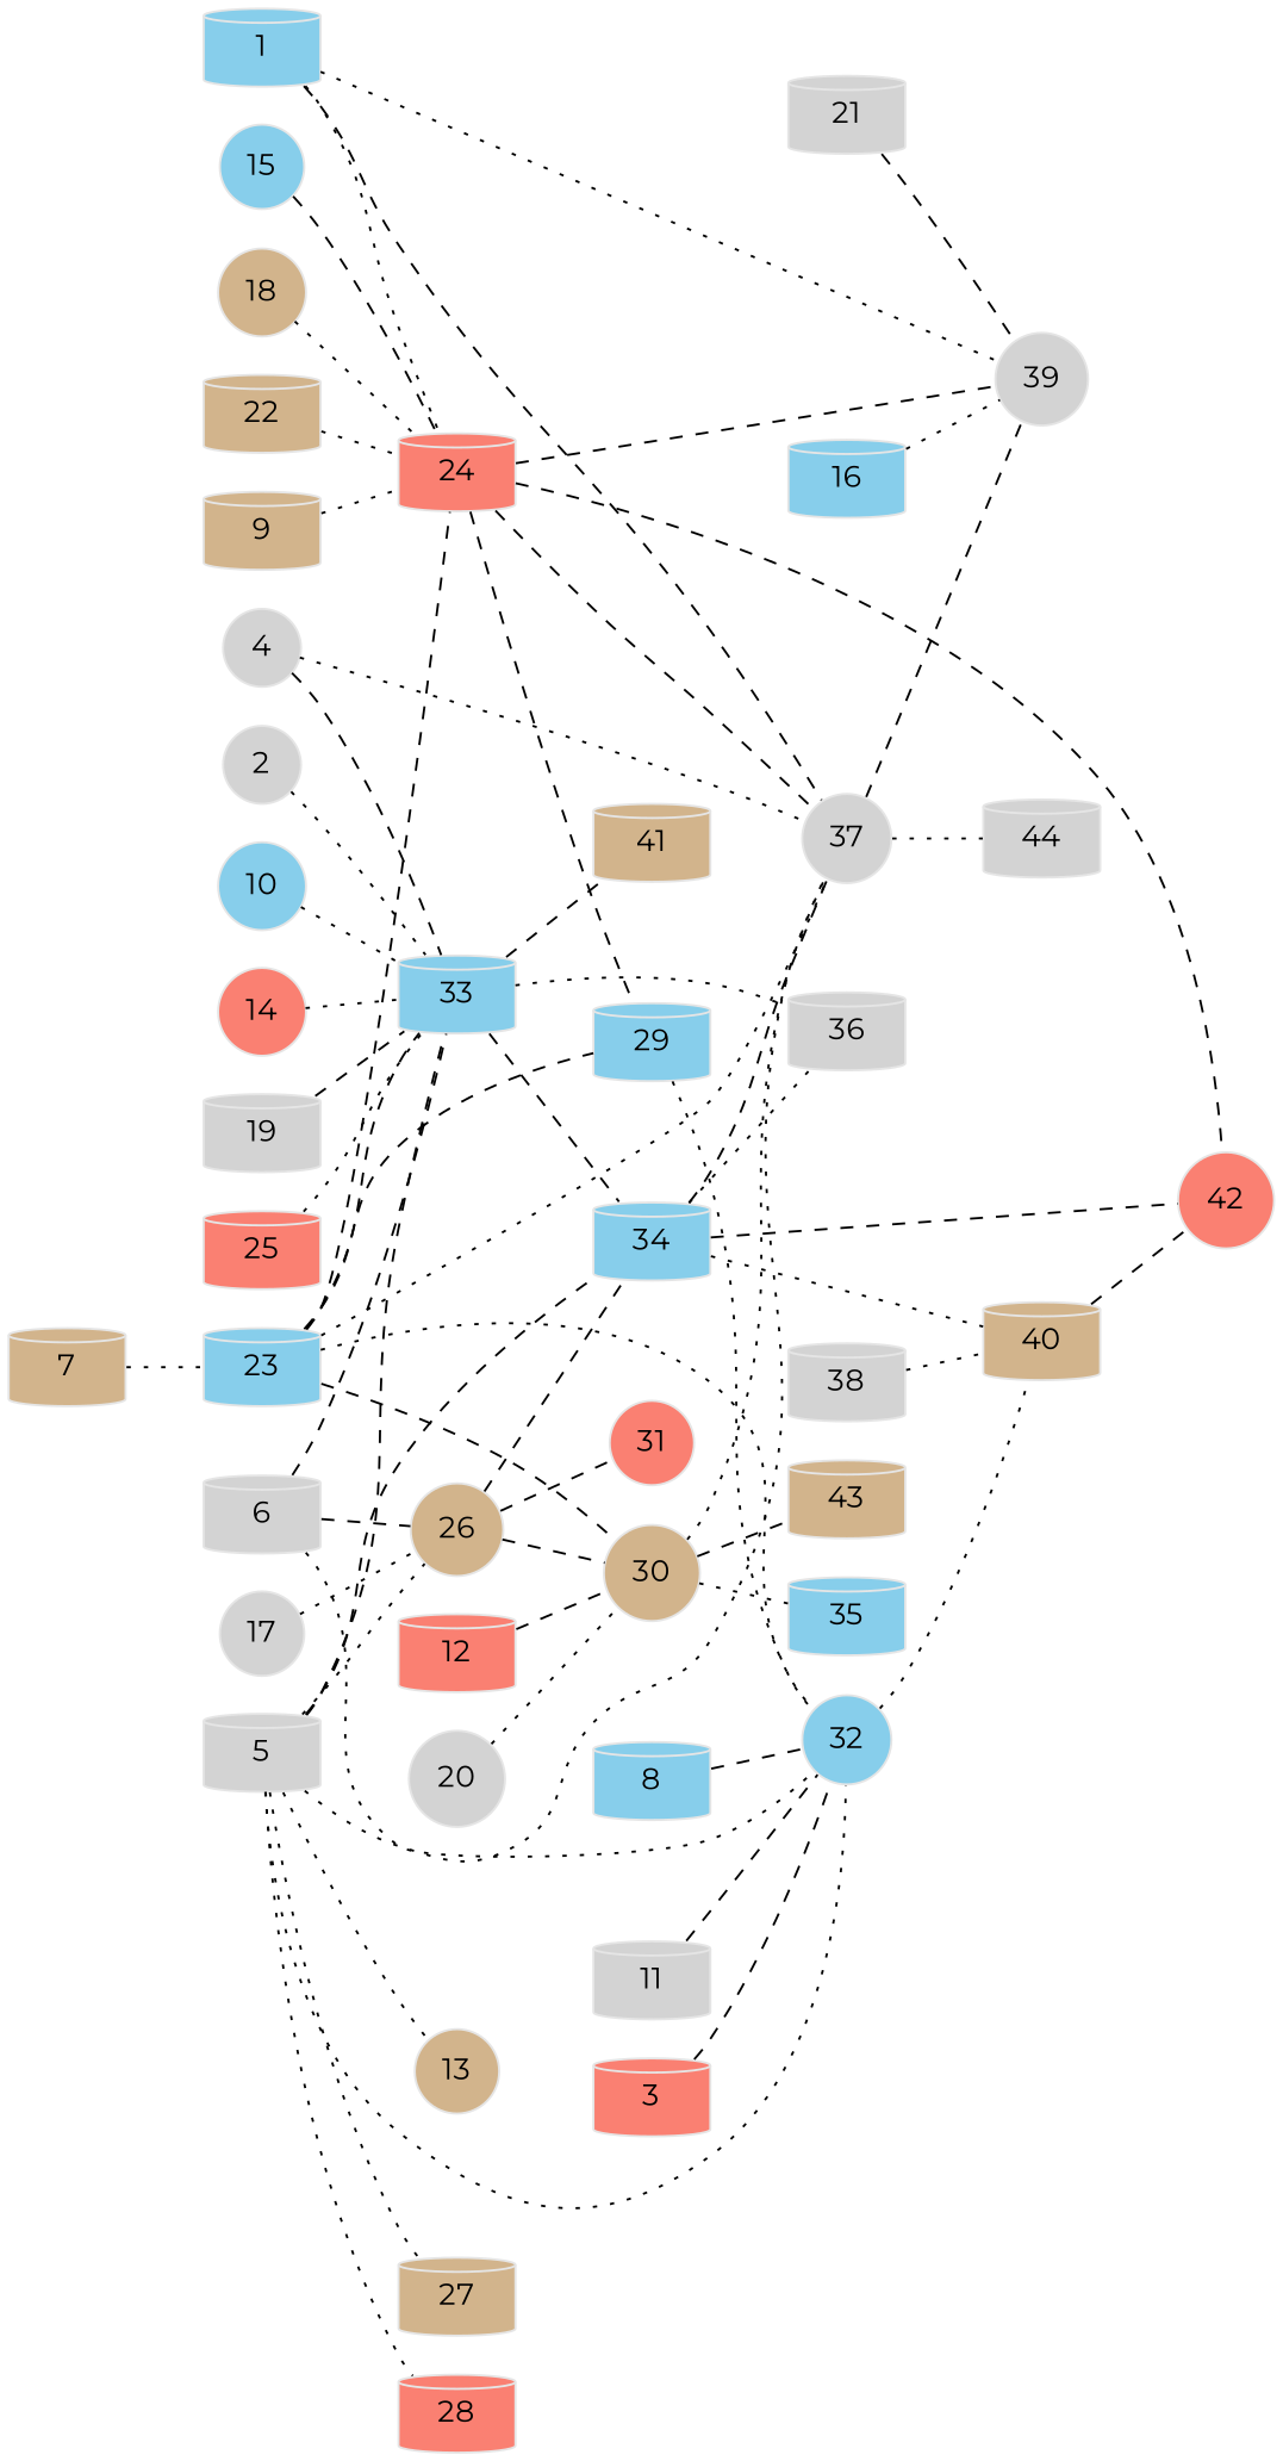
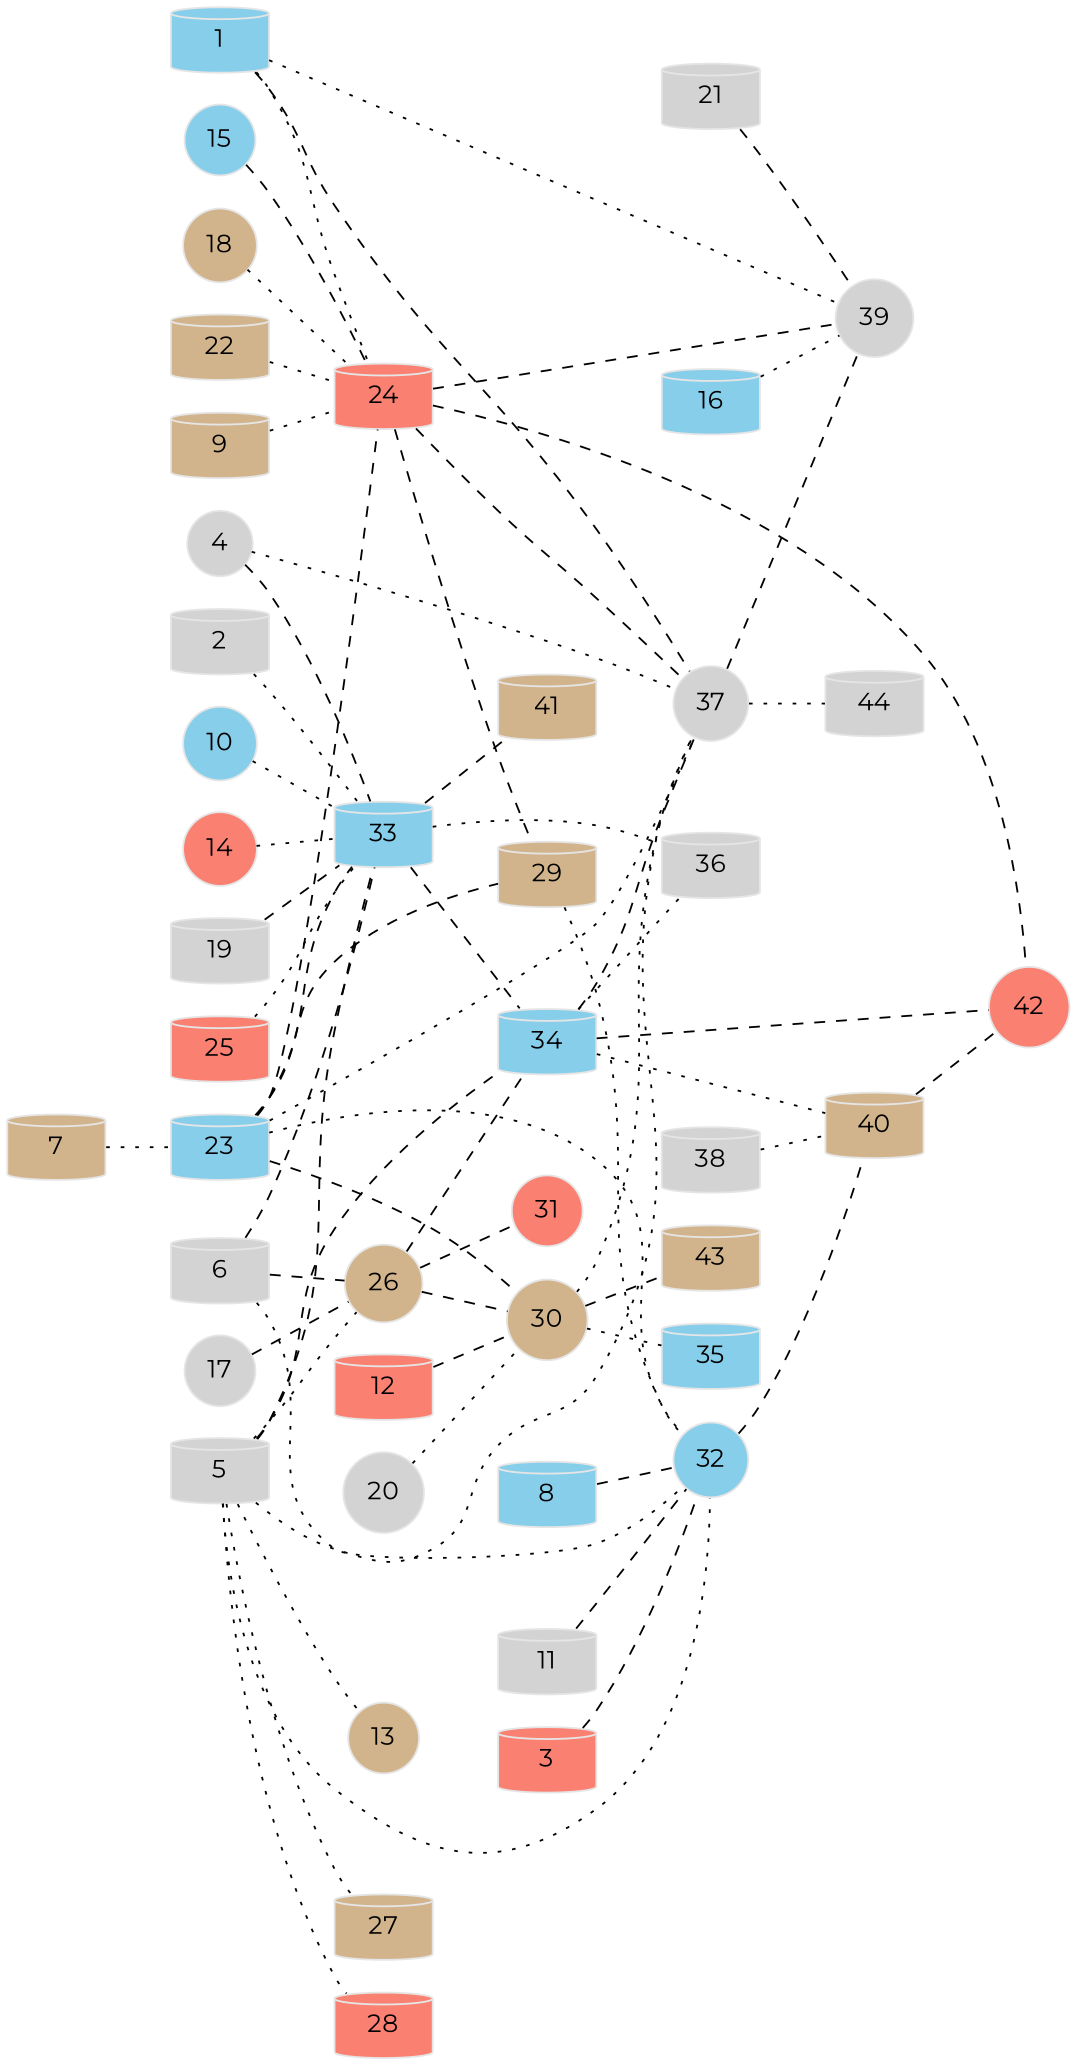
  graph {
    fontname=Montserrat
    rankdir=LR
    node [color=gray90 fillcolor=lightgrey fontname=Montserrat shape=cylinder style=filled]
    edge [fontname=Montserrat style=dashed weight=1.0]
    1 [fillcolor=skyblue]
    24 [fillcolor=salmon]
    37 [shape=circle]
    39 [shape=circle]
-   29 [fillcolor=skyblue]
+   29 [fillcolor=tan]
    42 [fillcolor=salmon shape=circle]
    44
-   2 [shape=circle]
+   2
    33 [fillcolor=skyblue]
    34 [fillcolor=skyblue]
    36
    41 [fillcolor=tan]
    3 [fillcolor=salmon]
    32 [fillcolor=skyblue shape=circle]
    40 [fillcolor=tan]
    4 [shape=circle]
    5
    13 [fillcolor=tan shape=circle]
    26 [fillcolor=tan shape=circle]
    27 [fillcolor=tan]
    28 [fillcolor=salmon]
    30 [fillcolor=tan shape=circle]
    31 [fillcolor=salmon shape=circle]
    6
    7 [fillcolor=tan]
    23 [fillcolor=skyblue]
    8 [fillcolor=skyblue]
    9 [fillcolor=tan]
    10 [fillcolor=skyblue shape=circle]
    11
    12 [fillcolor=salmon]
    35 [fillcolor=skyblue]
    43 [fillcolor=tan]
    14 [fillcolor=salmon shape=circle]
    15 [fillcolor=skyblue shape=circle]
    16 [fillcolor=skyblue]
    17 [shape=circle]
    18 [fillcolor=tan shape=circle]
    19
    20 [shape=circle]
    21
    22 [fillcolor=tan]
    25 [fillcolor=salmon]
    38
    1 -- 24 [style=dotted]
    1 -- 37
    1 -- 39 [style=dotted]
    24 -- 37
    24 -- 39
    24 -- 29
    24 -- 42
    37 -- 39
    37 -- 44 [style=dotted]
    29 -- 32 [style=dotted]
    2 -- 33 [style=dotted]
    33 -- 34
    33 -- 36 [style=dotted]
    33 -- 41
    34 -- 37
    34 -- 42 [weight=2.0]
    34 -- 36 [style=dotted]
    34 -- 40 [style=dotted weight=2.0]
    3 -- 32
-   32 -- 40 [style=dotted weight=2.0]
+   32 -- 40 [weight=2.0]
    40 -- 42
    4 -- 37 [style=dotted]
    4 -- 33
    5 -- 37 [style=dotted]
    5 -- 33 [weight=4.0]
    5 -- 34
    5 -- 32 [style=dotted]
    5 -- 13 [style=dotted]
    5 -- 26 [style=dotted]
    5 -- 27 [style=dotted]
    5 -- 28 [style=dotted]
    26 -- 34
    26 -- 30
    26 -- 31
    30 -- 37 [style=dotted]
    30 -- 35 [style=dotted]
    30 -- 43
    6 -- 33
    6 -- 32 [style=dotted]
    6 -- 26 [weight=2.0]
    7 -- 23 [style=dotted]
    23 -- 24
    23 -- 37 [style=dotted]
    23 -- 29
    23 -- 33
    23 -- 32 [style=dotted weight=3.0]
    23 -- 30 [weight=2.0]
    8 -- 32
    9 -- 24 [style=dotted]
    10 -- 33 [style=dotted]
    11 -- 32
    12 -- 30
    14 -- 33 [style=dotted]
    15 -- 24
    16 -- 39 [style=dotted]
-   17 -- 26 [style=dotted]
+   17 -- 26
    18 -- 24 [style=dotted]
    19 -- 33
    20 -- 30 [style=dotted]
    21 -- 39
    22 -- 24 [style=dotted]
    25 -- 33 [style=dotted weight=2.0]
    38 -- 40 [style=dotted]
  }
